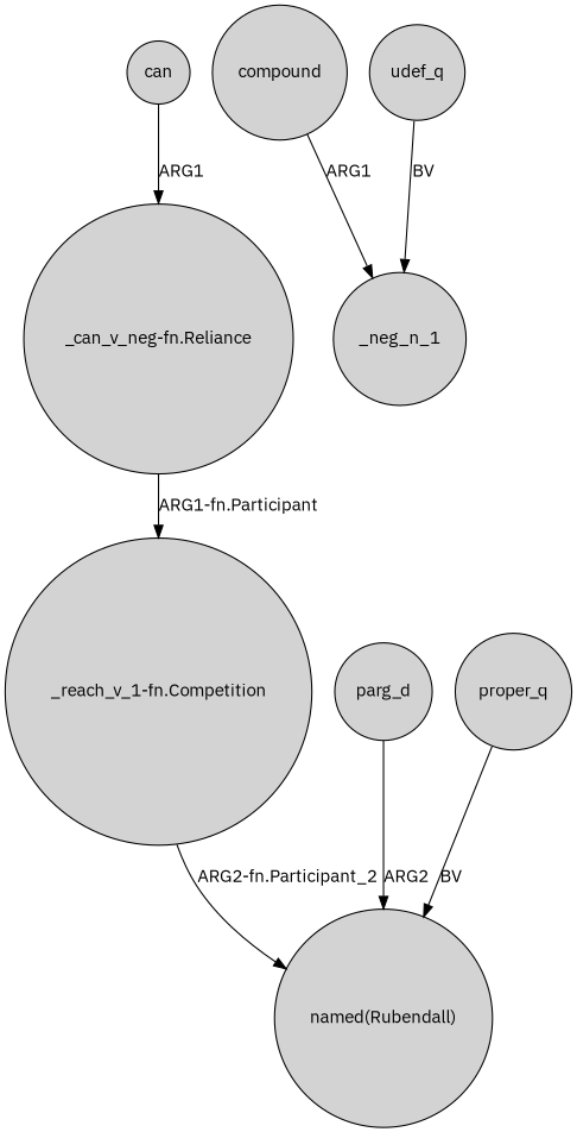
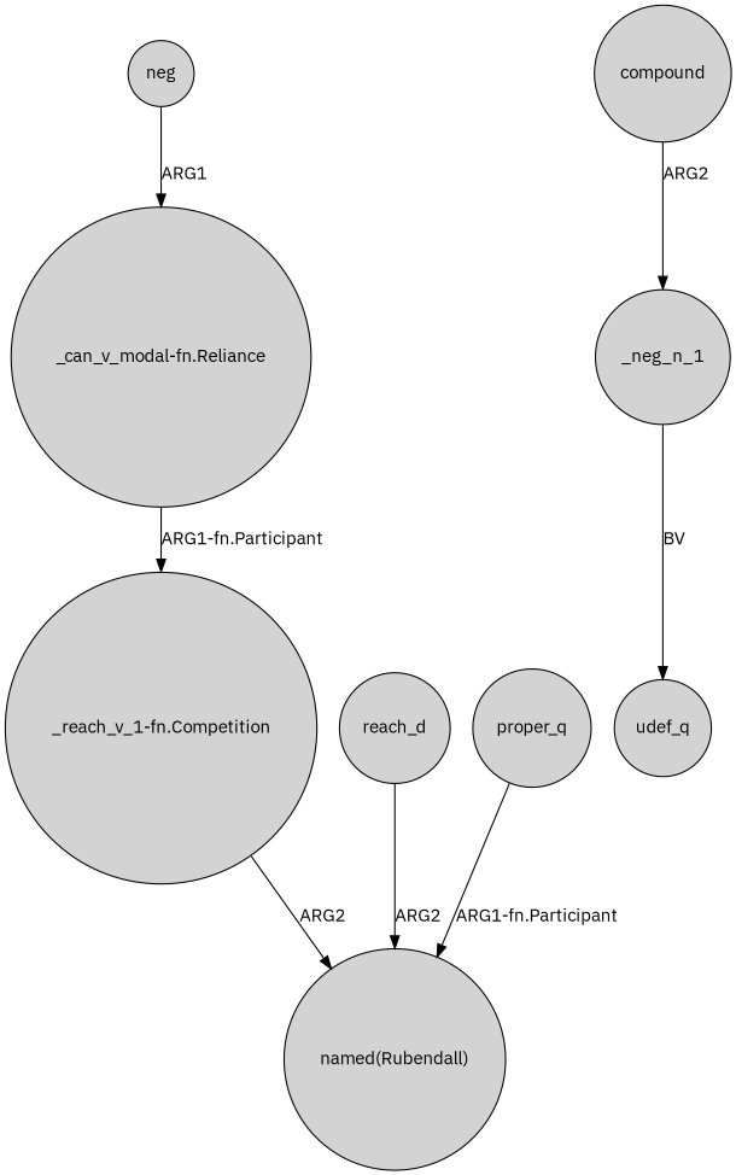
  digraph {
    fontname="IBM Plex Sans"
    node [fontname="IBM Plex Sans" shape=circle style=filled]
    edge [fontname="IBM Plex Sans"]
-   neg [label=can]
-   "_can_v_modal-fn.Reliance" [label="_can_v_neg-fn.Reliance"]
+   neg
+   "_can_v_modal-fn.Reliance"
    "_reach_v_1-fn.Competition"
    "named(Rubendall)"
    n5 [label=_neg_n_1]
    compound
-   parg_d
+   parg_d [label=reach_d]
    udef_q
    proper_q
    neg -> "_can_v_modal-fn.Reliance" [label=ARG1]
    "_can_v_modal-fn.Reliance" -> "_reach_v_1-fn.Competition" [label="ARG1-fn.Participant"]
-   "_reach_v_1-fn.Competition" -> "named(Rubendall)" [label="ARG2-fn.Participant_2"]
-   compound -> n5 [label=ARG1]
+   "_reach_v_1-fn.Competition" -> "named(Rubendall)" [label=ARG2]
+   compound -> n5 [label=ARG2]
    parg_d -> "named(Rubendall)" [label=ARG2]
-   udef_q -> n5 [label=BV]
-   proper_q -> "named(Rubendall)" [label=BV]
+   n5 -> udef_q [label=BV]
+   proper_q -> "named(Rubendall)" [label="ARG1-fn.Participant"]
  }
